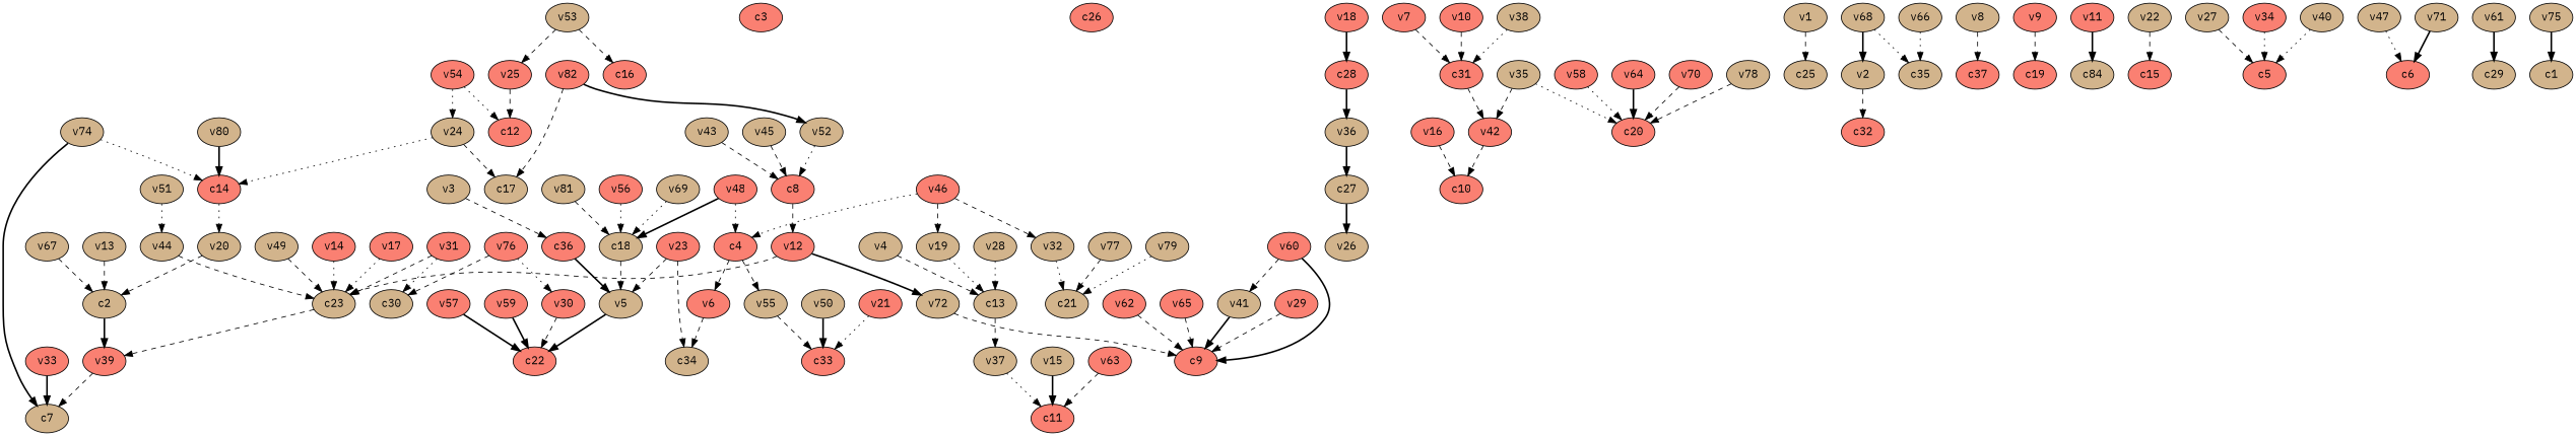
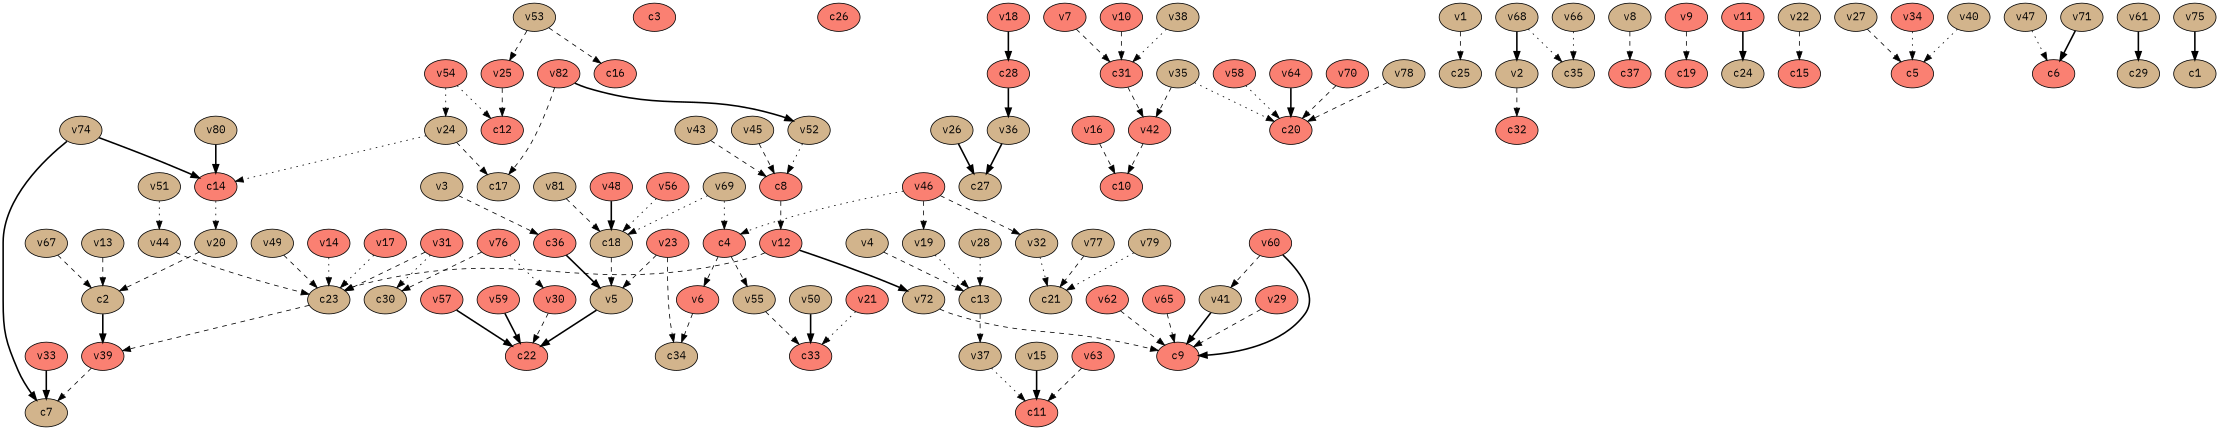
  strict digraph {
    fontname="IBM Plex Mono"
    node [fillcolor=tan fontname="IBM Plex Mono" style=filled]
    edge [fontname="IBM Plex Mono" style=dashed weight=1]
    v39 [fillcolor=salmon]
    c2
    c7
    c3 [fillcolor=salmon]
    c4 [fillcolor=salmon]
    v6 [fillcolor=salmon]
    v55
    c34
    c33 [fillcolor=salmon]
    c8 [fillcolor=salmon]
    v12 [fillcolor=salmon]
    c23
    v72
    c13
    v37
    c11 [fillcolor=salmon]
    c14 [fillcolor=salmon]
    v20
    c18
    v5
    c22 [fillcolor=salmon]
    c26 [fillcolor=salmon]
    c28 [fillcolor=salmon]
    v36
    c27
    c31 [fillcolor=salmon]
    v42 [fillcolor=salmon]
    c10 [fillcolor=salmon]
    c36 [fillcolor=salmon]
    v1
    c25
    c32 [fillcolor=salmon]
    v2
    v3
    v4
    v7 [fillcolor=salmon]
    c37 [fillcolor=salmon]
    v8
    v9 [fillcolor=salmon]
    c19 [fillcolor=salmon]
    v10 [fillcolor=salmon]
    v11 [fillcolor=salmon]
-   c24 [label=c84]
+   c24
    c9 [fillcolor=salmon]
    v13
    v14 [fillcolor=salmon]
    v15
    v16 [fillcolor=salmon]
    v17 [fillcolor=salmon]
    v18 [fillcolor=salmon]
    v19
    v21 [fillcolor=salmon]
    c15 [fillcolor=salmon]
    v22
    v23 [fillcolor=salmon]
    v24
    c17
    v25 [fillcolor=salmon]
    c12 [fillcolor=salmon]
    v26
    c5 [fillcolor=salmon]
    v27
    v28
    v29 [fillcolor=salmon]
    v30 [fillcolor=salmon]
    v31 [fillcolor=salmon]
    c30
    v32
    c21
    v33 [fillcolor=salmon]
    v34 [fillcolor=salmon]
    v35
    c20 [fillcolor=salmon]
    v38
    v40
    v41
    v43
    v44
    v45
    v46 [fillcolor=salmon]
    c6 [fillcolor=salmon]
    v47
    v48 [fillcolor=salmon]
    v49
    v50
    v51
    v52
    v53
    c16 [fillcolor=salmon]
    v54 [fillcolor=salmon]
    v56 [fillcolor=salmon]
    v57 [fillcolor=salmon]
    v58 [fillcolor=salmon]
    v59 [fillcolor=salmon]
    v60 [fillcolor=salmon]
    v61
    c29
    v62 [fillcolor=salmon]
    v63 [fillcolor=salmon]
    v64 [fillcolor=salmon]
    v65 [fillcolor=salmon]
    v66
    c35
    v67
    v68
    v69
    v70 [fillcolor=salmon]
    v71
    v74
    v75
    c1
    v76 [fillcolor=salmon]
    v77
    v78
    v79
    v80
    v81
    v82 [fillcolor=salmon]
    v39 -> c7
    c2 -> v39 [style=bold]
    c4 -> v6
    c4 -> v55
    v6 -> c34
    v55 -> c33
    c8 -> v12
    v12 -> c23
    v12 -> v72 [style=bold]
    c23 -> v39
    v72 -> c9
    c13 -> v37
    v37 -> c11 [style=dotted]
    c14 -> v20 [style=dotted]
    v20 -> c2
    c18 -> v5
    v5 -> c22 [style=bold]
    c28 -> v36 [style=bold]
    v36 -> c27 [style=bold]
    c31 -> v42
    v42 -> c10
    c36 -> v5 [style=bold]
    v1 -> c25
    v2 -> c32
    v3 -> c36
    v4 -> c13
    v7 -> c31
    v8 -> c37
    v9 -> c19
    v10 -> c31
    v11 -> c24 [style=bold]
    v13 -> c2
    v14 -> c23 [style=dotted]
    v15 -> c11 [style=bold]
    v16 -> c10
    v17 -> c23 [style=dotted]
    v18 -> c28 [style=bold]
    v19 -> c13 [style=dotted]
    v21 -> c33 [style=dotted]
    v22 -> c15
    v23 -> c34
    v23 -> v5
    v24 -> c14 [style=dotted]
    v24 -> c17
    v25 -> c12
-   c27 -> v26 [style=bold]
+   v26 -> c27 [style=bold]
    v27 -> c5
    v28 -> c13 [style=dotted]
    v29 -> c9
    v30 -> c22
    v31 -> c23
    v31 -> c30 [style=dotted]
    v32 -> c21 [style=dotted]
    v33 -> c7 [style=bold]
    v34 -> c5 [style=dotted]
    v35 -> v42
    v35 -> c20 [style=dotted]
    v38 -> c31 [style=dotted]
    v40 -> c5 [style=dotted]
    v41 -> c9 [style=bold]
    v43 -> c8
    v44 -> c23
    v45 -> c8
    v46 -> c4 [style=dotted]
    v46 -> v19
    v46 -> v32
    v47 -> c6 [style=dotted]
-   v48 -> c4 [style=dotted]
+   v69 -> c4 [style=dotted]
    v48 -> c18 [style=bold]
    v49 -> c23
    v50 -> c33 [style=bold]
    v51 -> v44 [style=dotted]
    v52 -> c8 [style=dotted]
    v53 -> v25
    v53 -> c16
    v54 -> v24 [style=dotted]
    v54 -> c12 [style=dotted]
    v56 -> c18 [style=dotted]
    v57 -> c22 [style=bold]
    v58 -> c20 [style=dotted]
    v59 -> c22 [style=bold]
    v60 -> c9 [style=bold]
    v60 -> v41
    v61 -> c29 [style=bold]
    v62 -> c9
    v63 -> c11
    v64 -> c20 [style=bold]
    v65 -> c9
    v66 -> c35 [style=dotted]
    v67 -> c2
    v68 -> v2 [style=bold]
    v68 -> c35 [style=dotted]
    v69 -> c18 [style=dotted]
    v70 -> c20
    v71 -> c6 [style=bold]
    v74 -> c7 [style=bold]
-   v74 -> c14 [style=dotted]
+   v74 -> c14 [style=bold]
    v75 -> c1 [style=bold]
    v76 -> v30 [style=dotted]
    v76 -> c30
    v77 -> c21
    v78 -> c20
    v79 -> c21 [style=dotted]
    v80 -> c14 [style=bold]
    v81 -> c18
    v82 -> c17
    v82 -> v52 [style=bold]
  }
